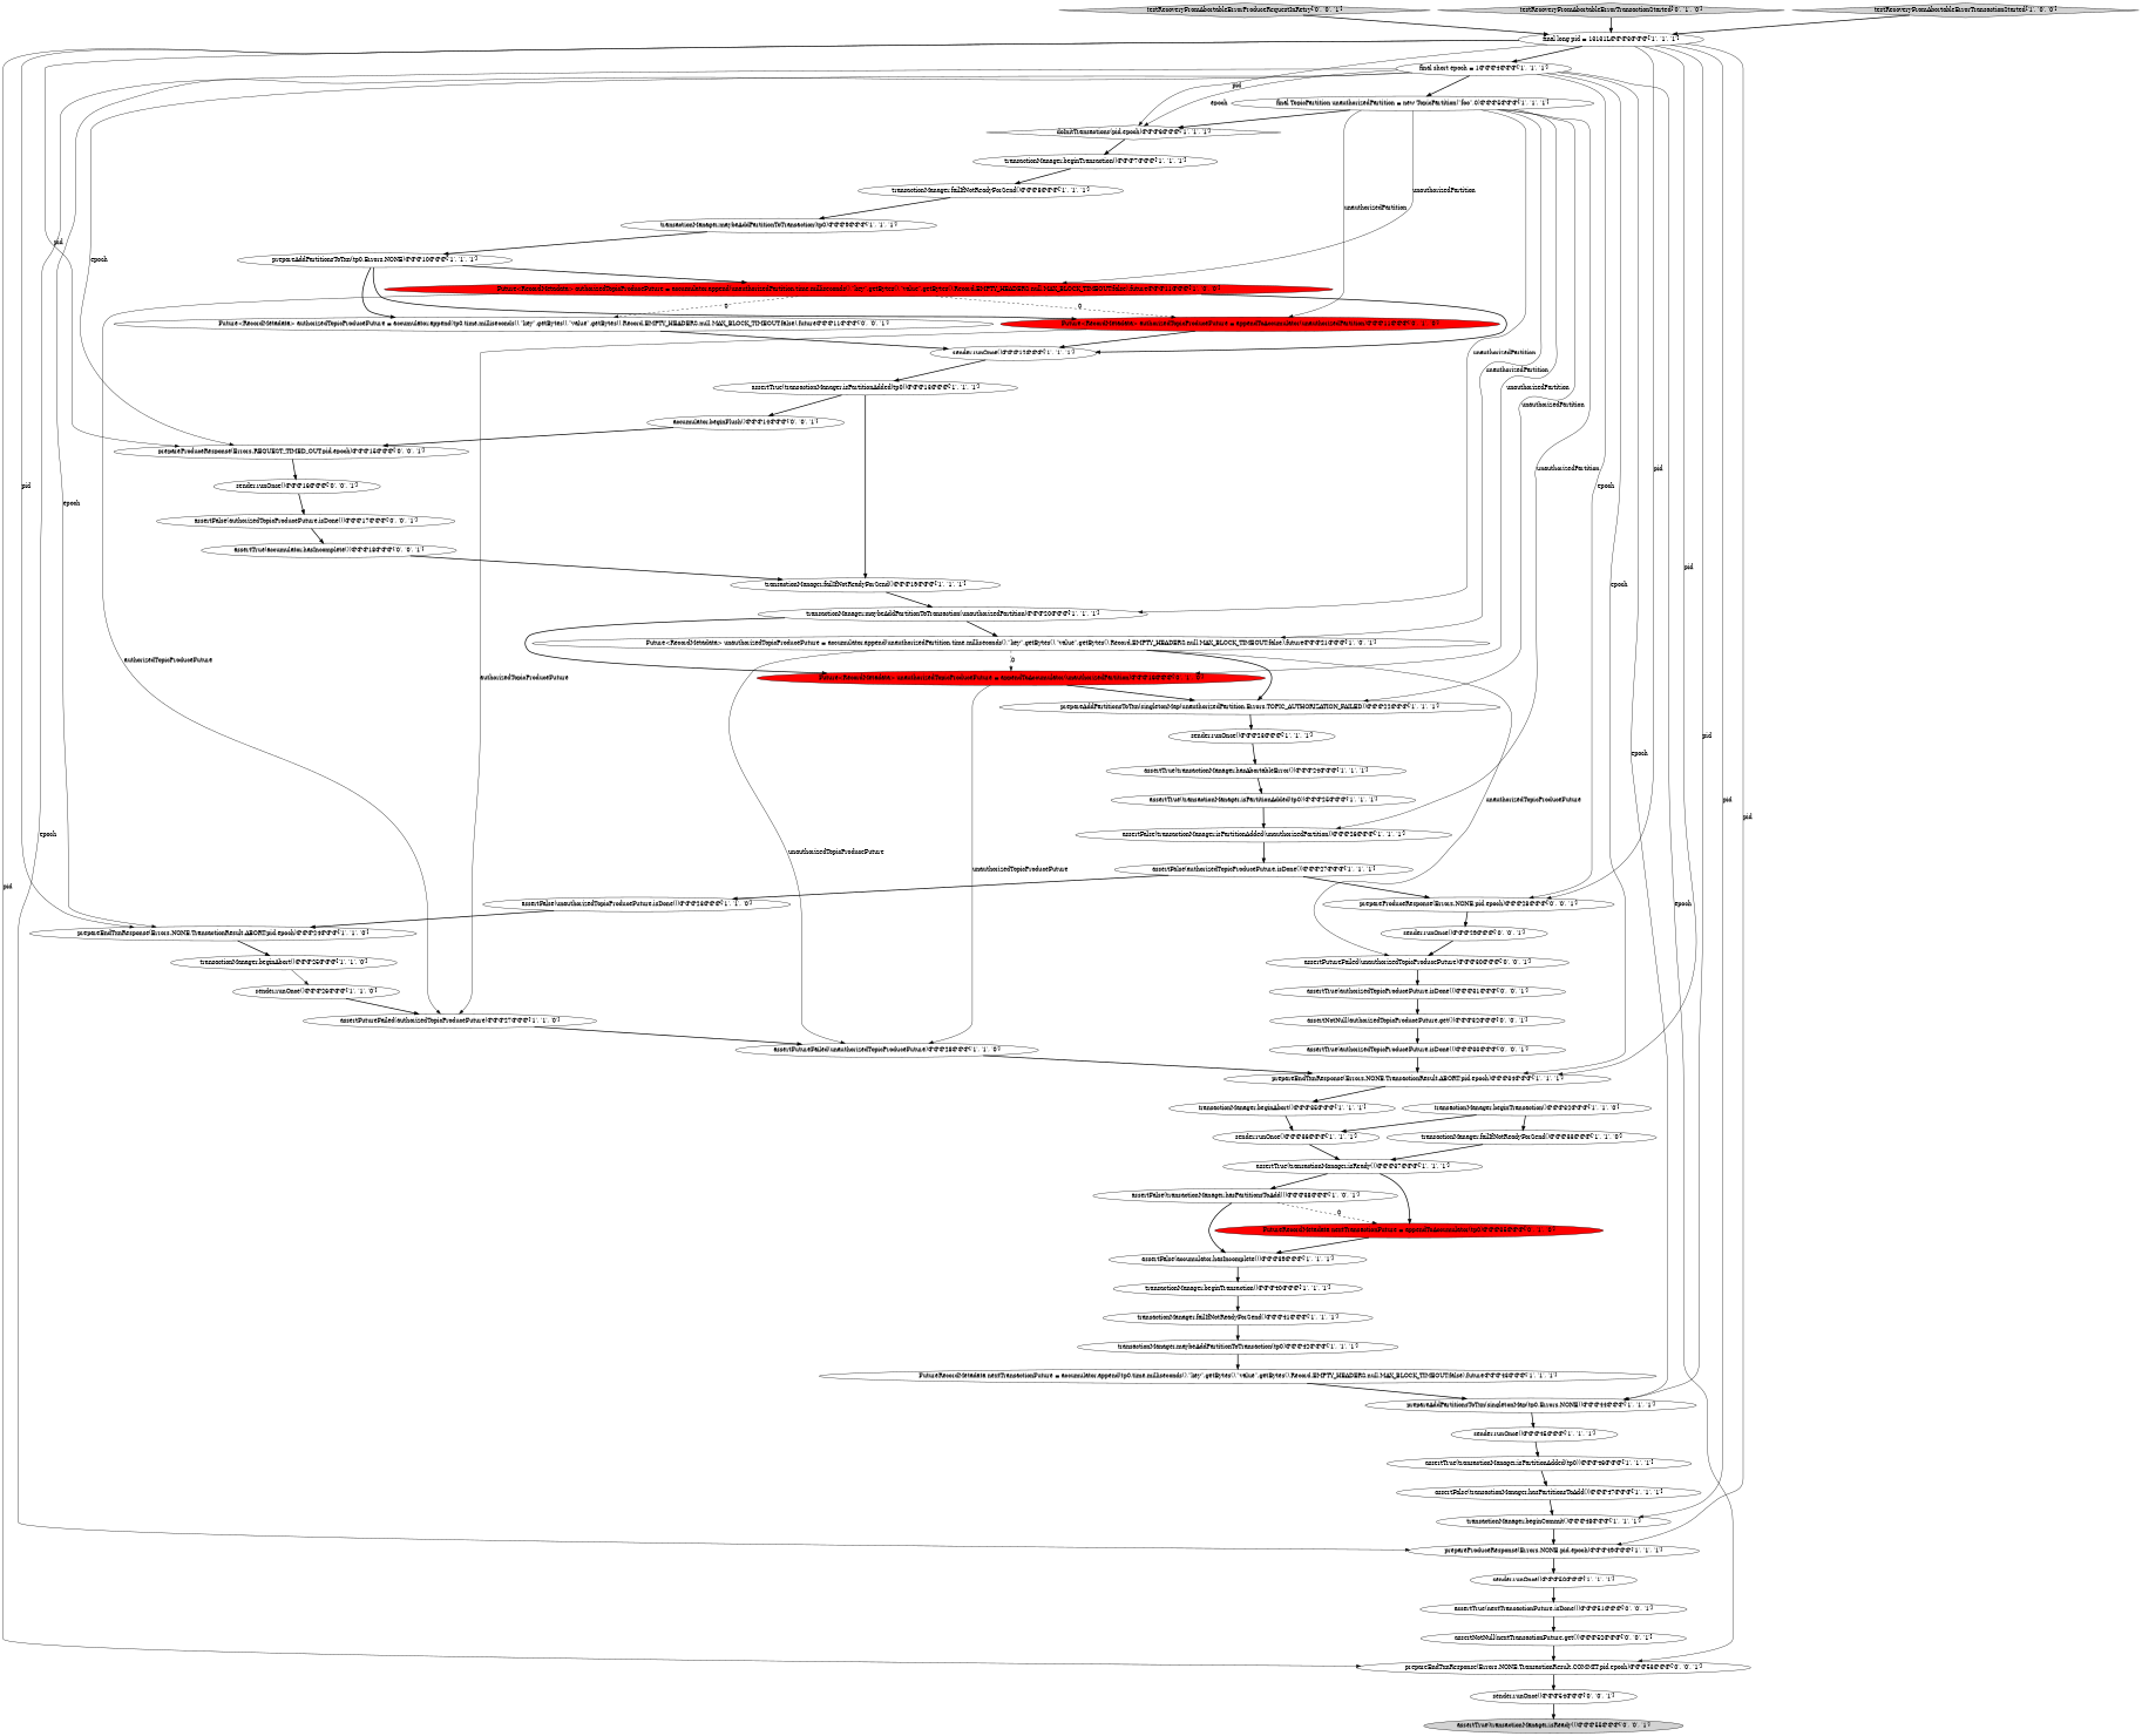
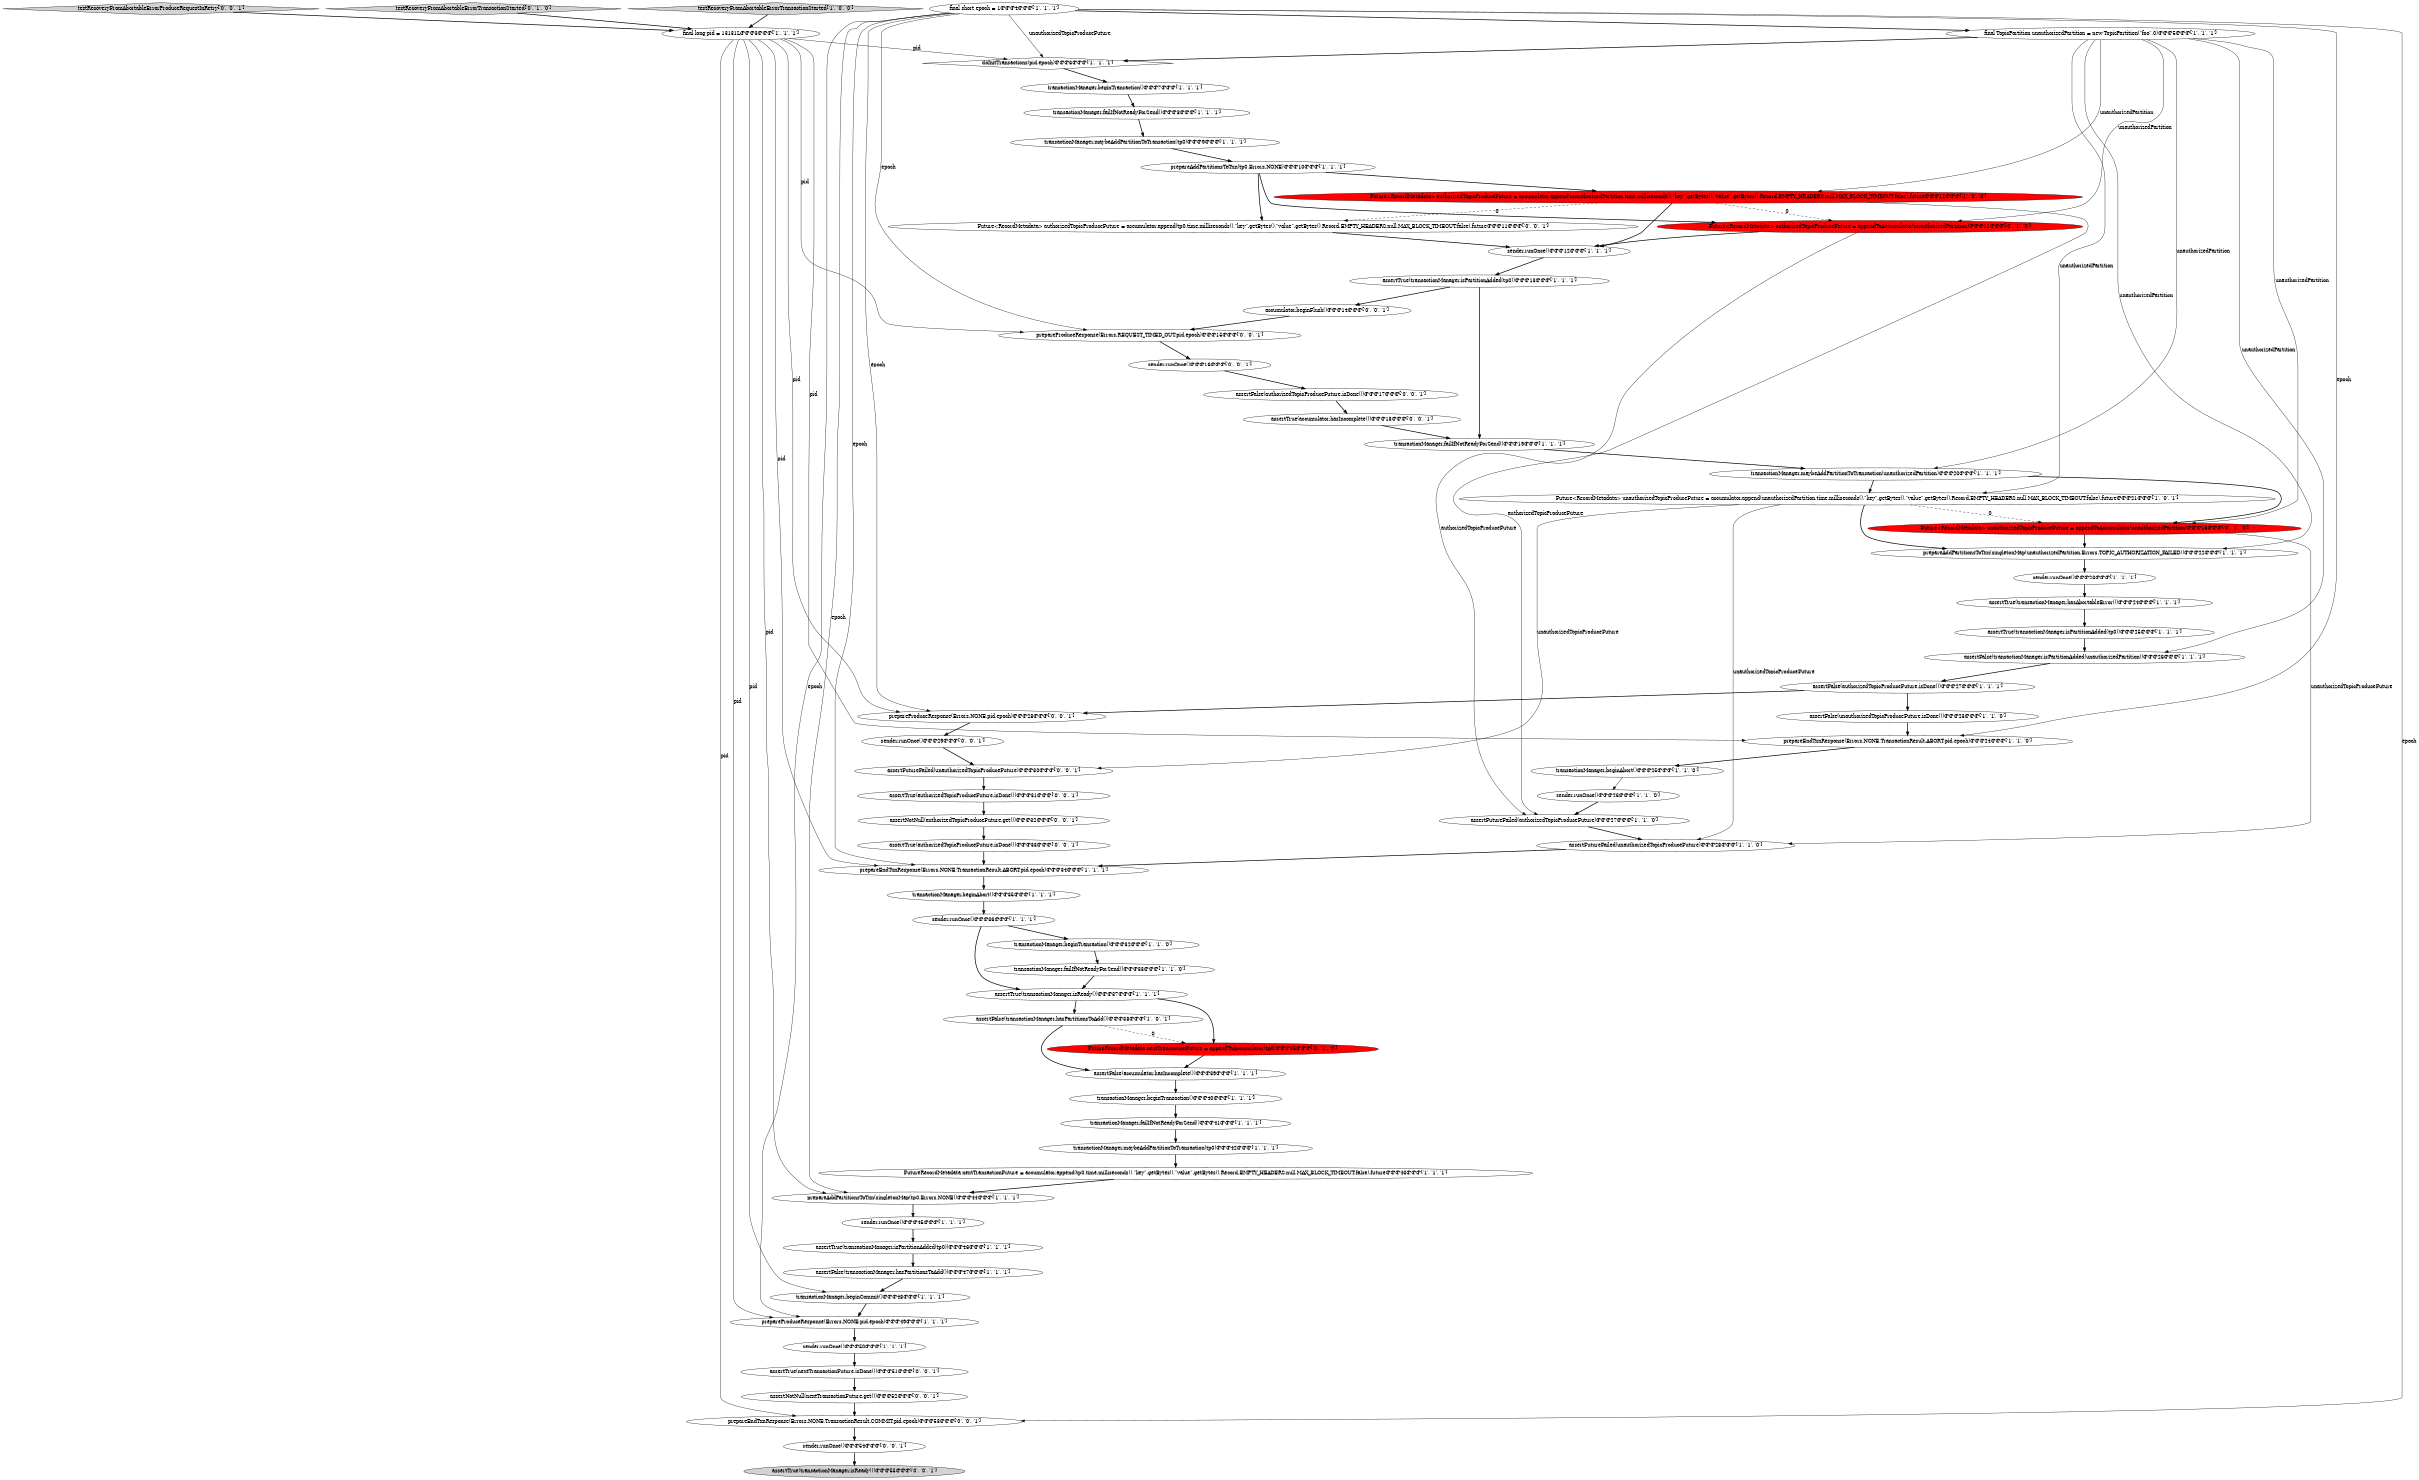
  digraph {
    node [fillcolor=white shape=ellipse style=filled]
    edge [style=bold]
    n1 [label="assertTrue(transactionManager.isReady())@@@37@@@['1', '1', '1']"]
    n2 [label="assertFalse(transactionManager.hasPartitionsToAdd())@@@38@@@['1', '0', '1']"]
    n3 [fillcolor=red label="FutureRecordMetadata nextTransactionFuture = appendToAccumulator(tp0)@@@35@@@['0', '1', '0']"]
    n4 [label="assertFalse(accumulator.hasIncomplete())@@@39@@@['1', '1', '1']"]
    n5 [label="transactionManager.beginTransaction()@@@40@@@['1', '1', '1']"]
    n6 [fillcolor=red label="Future<RecordMetadata> authorizedTopicProduceFuture = accumulator.append(unauthorizedPartition,time.milliseconds(),\"key\".getBytes(),\"value\".getBytes(),Record.EMPTY_HEADERS,null,MAX_BLOCK_TIMEOUT,false).future@@@11@@@['1', '0', '0']"]
    n7 [label="sender.runOnce()@@@12@@@['1', '1', '1']"]
    n8 [label="Future<RecordMetadata> authorizedTopicProduceFuture = accumulator.append(tp0,time.milliseconds(),\"key\".getBytes(),\"value\".getBytes(),Record.EMPTY_HEADERS,null,MAX_BLOCK_TIMEOUT,false).future@@@11@@@['0', '0', '1']"]
    n9 [fillcolor=red label="Future<RecordMetadata> authorizedTopicProduceFuture = appendToAccumulator(unauthorizedPartition)@@@11@@@['0', '1', '0']"]
    n10 [label="assertFutureFailed(authorizedTopicProduceFuture)@@@27@@@['1', '1', '0']"]
    n11 [label="assertTrue(transactionManager.isPartitionAdded(tp0))@@@13@@@['1', '1', '1']"]
    n12 [label="assertFutureFailed(unauthorizedTopicProduceFuture)@@@28@@@['1', '1', '0']"]
    n13 [label="prepareEndTxnResponse(Errors.NONE,TransactionResult.COMMIT,pid,epoch)@@@53@@@['0', '0', '1']"]
    n14 [label="sender.runOnce()@@@54@@@['0', '0', '1']"]
    n15 [fillcolor=lightgray label="assertTrue(transactionManager.isReady())@@@55@@@['0', '0', '1']"]
    n16 [label="prepareProduceResponse(Errors.NONE,pid,epoch)@@@49@@@['1', '1', '1']"]
    n17 [label="sender.runOnce()@@@50@@@['1', '1', '1']"]
    n18 [label="assertTrue(nextTransactionFuture.isDone())@@@51@@@['0', '0', '1']"]
    n19 [label="transactionManager.failIfNotReadyForSend()@@@19@@@['1', '1', '1']"]
    n20 [label="accumulator.beginFlush()@@@14@@@['0', '0', '1']"]
    n21 [fillcolor=lightgray label="testRecoveryFromAbortableErrorProduceRequestInRetry['0', '0', '1']" shape=diamond]
    n22 [label="final long pid = 13131L@@@3@@@['1', '1', '1']"]
    n23 [label="transactionManager.beginCommit()@@@48@@@['1', '1', '1']"]
    n24 [label="prepareEndTxnResponse(Errors.NONE,TransactionResult.ABORT,pid,epoch)@@@34@@@['1', '1', '1']"]
    n25 [label="prepareEndTxnResponse(Errors.NONE,TransactionResult.ABORT,pid,epoch)@@@24@@@['1', '1', '0']"]
    n26 [label="prepareProduceResponse(Errors.REQUEST_TIMED_OUT,pid,epoch)@@@15@@@['0', '0', '1']"]
    n27 [label="final short epoch = 1@@@4@@@['1', '1', '1']"]
    n28 [label="doInitTransactions(pid,epoch)@@@6@@@['1', '1', '1']" shape=diamond]
    n29 [label="prepareAddPartitionsToTxn(singletonMap(tp0,Errors.NONE))@@@44@@@['1', '1', '1']"]
    n30 [label="prepareProduceResponse(Errors.NONE,pid,epoch)@@@28@@@['0', '0', '1']"]
    n31 [label="transactionManager.failIfNotReadyForSend()@@@8@@@['1', '1', '1']"]
    n32 [label="transactionManager.maybeAddPartitionToTransaction(tp0)@@@9@@@['1', '1', '1']"]
    n33 [label="prepareAddPartitionsToTxn(tp0,Errors.NONE)@@@10@@@['1', '1', '1']"]
    n34 [label="transactionManager.beginAbort()@@@35@@@['1', '1', '1']"]
    n35 [label="sender.runOnce()@@@36@@@['1', '1', '1']"]
    n36 [label="transactionManager.beginTransaction()@@@32@@@['1', '1', '0']"]
    n37 [label="transactionManager.failIfNotReadyForSend()@@@41@@@['1', '1', '1']"]
    n38 [label="transactionManager.maybeAddPartitionToTransaction(tp0)@@@42@@@['1', '1', '1']"]
    n39 [label="FutureRecordMetadata nextTransactionFuture = accumulator.append(tp0,time.milliseconds(),\"key\".getBytes(),\"value\".getBytes(),Record.EMPTY_HEADERS,null,MAX_BLOCK_TIMEOUT,false).future@@@43@@@['1', '1', '1']"]
    n40 [label="assertTrue(transactionManager.isPartitionAdded(tp0))@@@25@@@['1', '1', '1']"]
    n41 [label="assertFalse(transactionManager.isPartitionAdded(unauthorizedPartition))@@@26@@@['1', '1', '1']"]
    n42 [label="assertFalse(authorizedTopicProduceFuture.isDone())@@@27@@@['1', '1', '1']"]
    n43 [label="transactionManager.beginAbort()@@@25@@@['1', '1', '0']"]
    n44 [label="sender.runOnce()@@@16@@@['0', '0', '1']"]
    n45 [label="final TopicPartition unauthorizedPartition = new TopicPartition(\"foo\",0)@@@5@@@['1', '1', '1']"]
    n46 [label="transactionManager.beginTransaction()@@@7@@@['1', '1', '1']"]
    n47 [label="sender.runOnce()@@@45@@@['1', '1', '1']"]
    n48 [label="sender.runOnce()@@@29@@@['0', '0', '1']"]
    n49 [label="assertTrue(transactionManager.hasAbortableError())@@@24@@@['1', '1', '1']"]
    n50 [label="assertTrue(authorizedTopicProduceFuture.isDone())@@@33@@@['0', '0', '1']"]
    n51 [label="Future<RecordMetadata> unauthorizedTopicProduceFuture = accumulator.append(unauthorizedPartition,time.milliseconds(),\"key\".getBytes(),\"value\".getBytes(),Record.EMPTY_HEADERS,null,MAX_BLOCK_TIMEOUT,false).future@@@21@@@['1', '0', '1']"]
    n52 [fillcolor=red label="Future<RecordMetadata> unauthorizedTopicProduceFuture = appendToAccumulator(unauthorizedPartition)@@@16@@@['0', '1', '0']"]
    n53 [label="assertFutureFailed(unauthorizedTopicProduceFuture)@@@30@@@['0', '0', '1']"]
    n54 [label="prepareAddPartitionsToTxn(singletonMap(unauthorizedPartition,Errors.TOPIC_AUTHORIZATION_FAILED))@@@22@@@['1', '1', '1']"]
    n55 [label="assertTrue(authorizedTopicProduceFuture.isDone())@@@31@@@['0', '0', '1']"]
    n56 [label="sender.runOnce()@@@23@@@['1', '1', '1']"]
    n57 [label="transactionManager.failIfNotReadyForSend()@@@33@@@['1', '1', '0']"]
    n58 [label="transactionManager.maybeAddPartitionToTransaction(unauthorizedPartition)@@@20@@@['1', '1', '1']"]
    n59 [label="assertNotNull(nextTransactionFuture.get())@@@52@@@['0', '0', '1']"]
    n60 [label="sender.runOnce()@@@26@@@['1', '1', '0']"]
    n61 [label="assertFalse(authorizedTopicProduceFuture.isDone())@@@17@@@['0', '0', '1']"]
    n62 [label="assertFalse(unauthorizedTopicProduceFuture.isDone())@@@23@@@['1', '1', '0']"]
    n63 [label="assertTrue(accumulator.hasIncomplete())@@@18@@@['0', '0', '1']"]
    n64 [label="assertTrue(transactionManager.isPartitionAdded(tp0))@@@46@@@['1', '1', '1']"]
    n65 [label="assertFalse(transactionManager.hasPartitionsToAdd())@@@47@@@['1', '1', '1']"]
    n66 [fillcolor=lightgray label="testRecoveryFromAbortableErrorTransactionStarted['0', '1', '0']" shape=diamond]
    n67 [label="assertNotNull(authorizedTopicProduceFuture.get())@@@32@@@['0', '0', '1']"]
    n68 [fillcolor=lightgray label="testRecoveryFromAbortableErrorTransactionStarted['1', '0', '0']" shape=diamond]
    n1 -> n2
    n1 -> n3
    n2 -> n3 [label=0 style=dashed]
    n2 -> n4
    n3 -> n4
    n4 -> n5
    n5 -> n37
    n6 -> n7
    n6 -> n8 [label=0 style=dashed]
    n6 -> n9 [label=0 style=dashed]
    n6 -> n10 [label=authorizedTopicProduceFuture style=solid]
    n7 -> n11
    n8 -> n7
    n9 -> n7
    n9 -> n10 [label=authorizedTopicProduceFuture style=solid]
    n10 -> n12
    n11 -> n19
    n11 -> n20
    n12 -> n24
    n13 -> n14
    n14 -> n15
    n16 -> n17
    n17 -> n18
    n18 -> n59
    n19 -> n58
    n20 -> n26
    n21 -> n22
    n22 -> n13 [label=pid style=solid]
    n22 -> n16 [label=pid style=solid]
    n22 -> n23 [label=pid style=solid]
    n22 -> n24 [label=pid style=solid]
    n22 -> n25 [label=pid style=solid]
    n22 -> n26 [label=pid style=solid]
-   n22 -> n27
    n22 -> n28 [label=pid style=solid]
    n22 -> n29 [label=pid style=solid]
    n22 -> n30 [label=pid style=solid]
    n23 -> n16
    n24 -> n34
    n25 -> n43
    n26 -> n44
    n27 -> n13 [label=epoch style=solid]
    n27 -> n16 [label=epoch style=solid]
    n27 -> n24 [label=epoch style=solid]
    n27 -> n25 [label=epoch style=solid]
    n27 -> n26 [label=epoch style=solid]
-   n27 -> n28 [label=epoch style=solid]
+   n27 -> n28 [label=unauthorizedTopicProduceFuture style=solid]
    n27 -> n29 [label=epoch style=solid]
    n27 -> n30 [label=epoch style=solid]
    n27 -> n45
    n28 -> n46
    n29 -> n47
    n30 -> n48
    n31 -> n32
    n32 -> n33
    n33 -> n6
    n33 -> n8
    n33 -> n9
    n34 -> n35
    n35 -> n1
-   n36 -> n35
+   n35 -> n36
    n36 -> n57
    n37 -> n38
    n38 -> n39
    n39 -> n29
    n40 -> n41
    n41 -> n42
    n42 -> n30
    n42 -> n62
    n43 -> n60 [style=solid]
    n44 -> n61
    n45 -> n6 [label=unauthorizedPartition style=solid]
    n45 -> n9 [label=unauthorizedPartition style=solid]
    n45 -> n28
    n45 -> n41 [label=unauthorizedPartition style=solid]
    n45 -> n51 [label=unauthorizedPartition style=solid]
    n45 -> n52 [label=unauthorizedPartition style=solid]
    n45 -> n54 [label=unauthorizedPartition style=solid]
    n45 -> n58 [label=unauthorizedPartition style=solid]
    n46 -> n31
    n47 -> n64
    n48 -> n53
    n49 -> n40
    n50 -> n24
    n51 -> n12 [label=unauthorizedTopicProduceFuture style=solid]
    n51 -> n52 [label=0 style=dashed]
    n51 -> n53 [label=unauthorizedTopicProduceFuture style=solid]
    n51 -> n54
    n52 -> n12 [label=unauthorizedTopicProduceFuture style=solid]
    n52 -> n54
    n53 -> n55
    n54 -> n56
    n55 -> n67
    n56 -> n49
    n57 -> n1
    n58 -> n51
    n58 -> n52
    n59 -> n13
    n60 -> n10
    n61 -> n63
    n62 -> n25
    n63 -> n19
    n64 -> n65
    n65 -> n23
    n66 -> n22
    n67 -> n50
    n68 -> n22
  }
